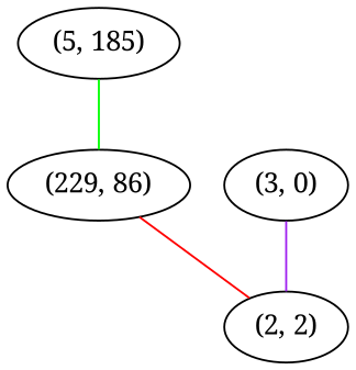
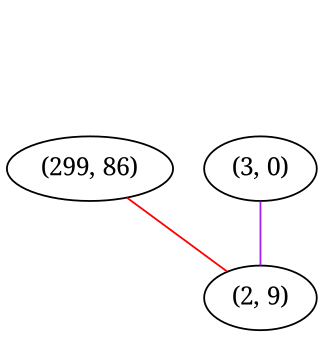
  graph {
    fontname="Noto Serif"
    node [fontname="Noto Serif"]
    edge [fontname="Noto Serif"]
-   "(5, 185)"
-   "(299, 86)" [label="(229, 86)"]
-   "(2, 2)"
+   "(299, 86)"
+   "(2, 2)" [label="(2, 9)"]
    n4 [label="(3, 0)"]
-   "(5, 185)" -- "(299, 86)" [color=green weight=2]
    "(299, 86)" -- "(2, 2)" [color=red weight=1]
    n4 -- "(2, 2)" [color=purple weight=4]
  }
